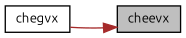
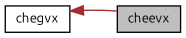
  digraph {
    rankdir=RL
    fontname=Ubuntu
    node [color=black fontname=Ubuntu fontsize=10 shape=record style=filled]
    n1 [fillcolor=grey75 fontcolor=black height=0.2 label=cheevx width=0.4]
    n2 [fillcolor=white height=0.2 label=chegvx width=0.4]
-   n1 -> n2 [color=brown dir=back fontname=Ubuntu fontsize=10 labelfontname=Helvetica labelfontsize=10 style=solid]
+   n2 -> n1 [color=brown dir=back fontname=Ubuntu fontsize=10 labelfontname=Helvetica labelfontsize=10 style=solid]
  }
